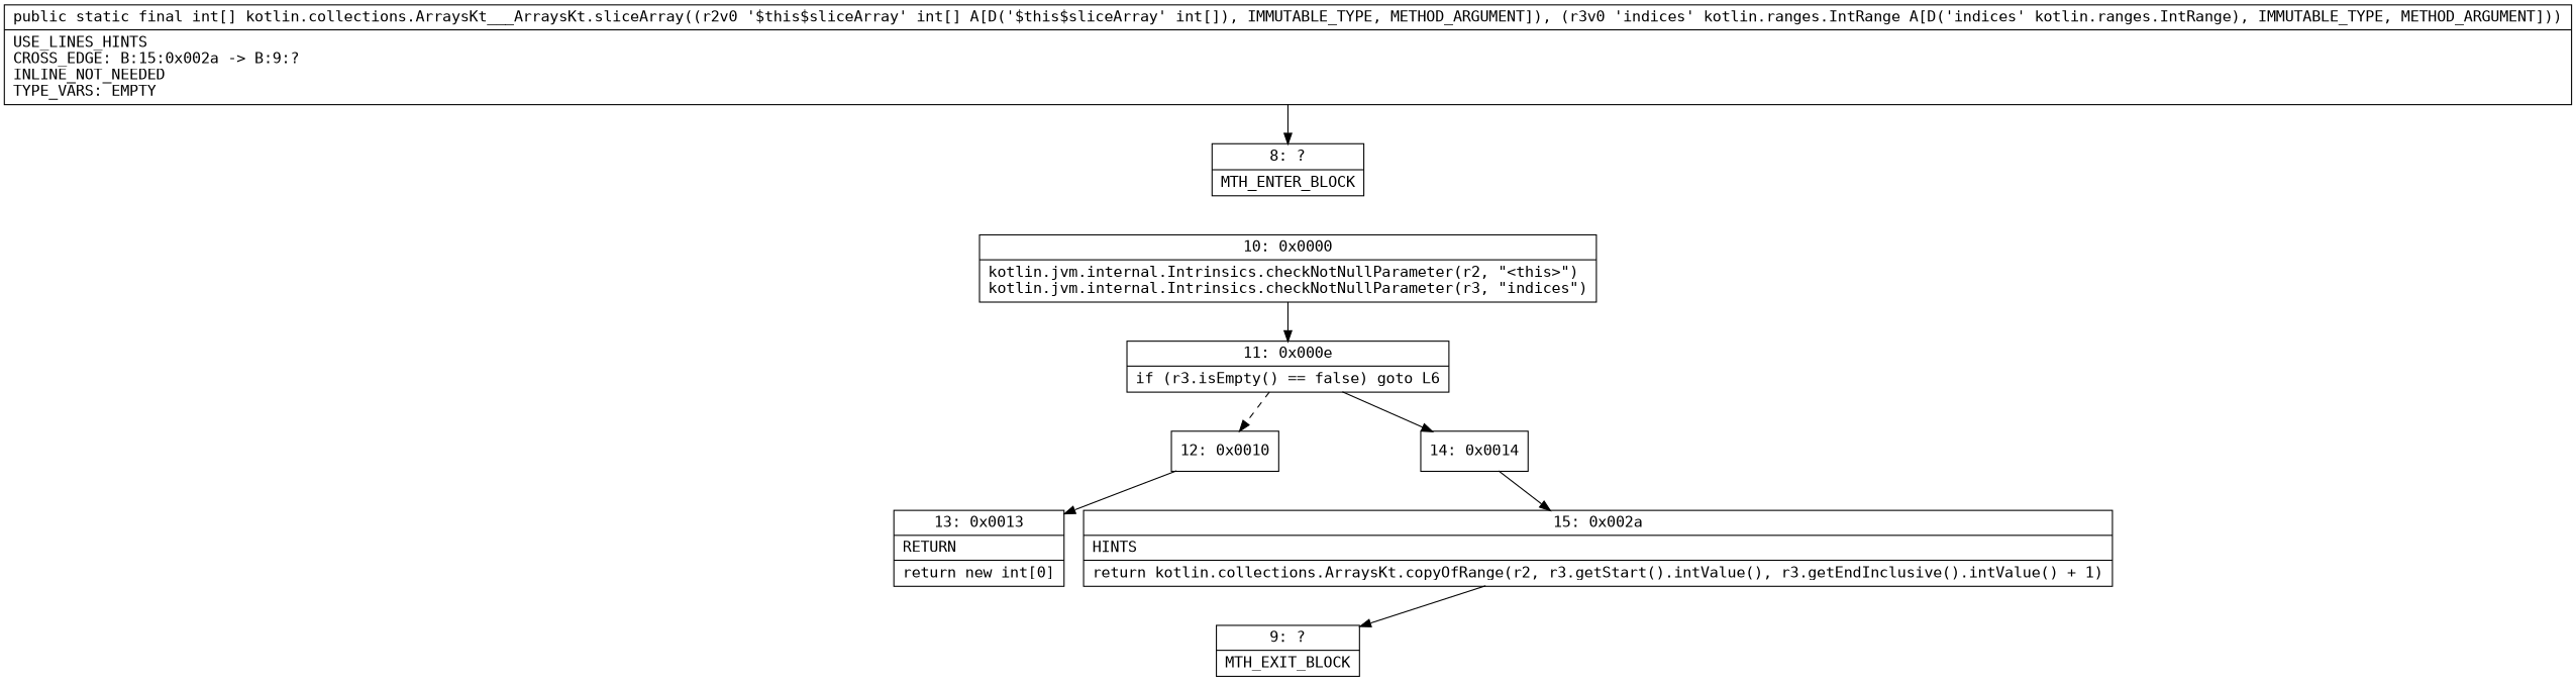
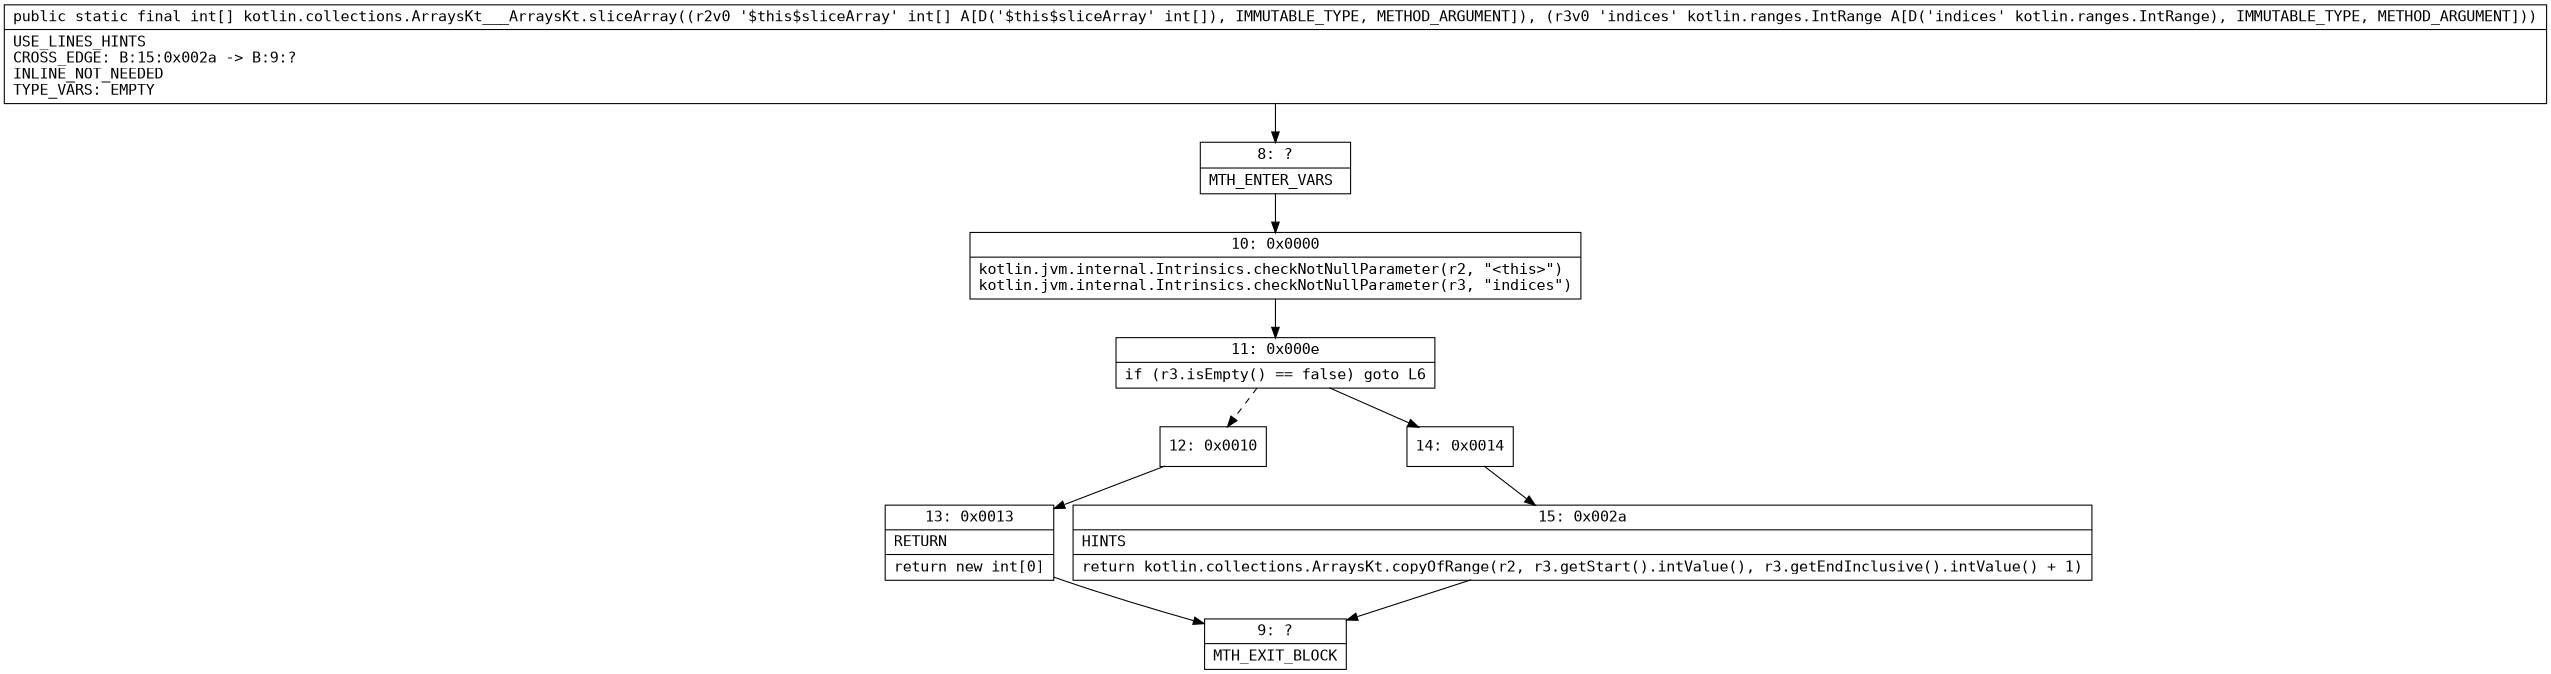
  digraph {
    fontname="DejaVu Sans Mono"
    node [fontname="DejaVu Sans Mono" shape=record]
    edge [fontname="DejaVu Sans Mono"]
-   n1 [label="{8\:\ ?|MTH_ENTER_BLOCK\l}"]
+   n1 [label="{8\:\ ?|MTH_ENTER_VARS\l}"]
    n2 [label="{10\:\ 0x0000|kotlin.jvm.internal.Intrinsics.checkNotNullParameter(r2, \"\<this\>\")\lkotlin.jvm.internal.Intrinsics.checkNotNullParameter(r3, \"indices\")\l}"]
    n3 [label="{11\:\ 0x000e|if (r3.isEmpty() == false) goto L6\l}"]
    n4 [label="{12\:\ 0x0010}"]
    n5 [label="{14\:\ 0x0014}"]
    n6 [label="{13\:\ 0x0013|RETURN\l|return new int[0]\l}"]
    n7 [label="{15\:\ 0x002a|HINTS\l|return kotlin.collections.ArraysKt.copyOfRange(r2, r3.getStart().intValue(), r3.getEndInclusive().intValue() + 1)\l}"]
    n8 [label="{9\:\ ?|MTH_EXIT_BLOCK\l}"]
    n9 [label="{public static final int[] kotlin.collections.ArraysKt___ArraysKt.sliceArray((r2v0 '$this$sliceArray' int[] A[D('$this$sliceArray' int[]), IMMUTABLE_TYPE, METHOD_ARGUMENT]), (r3v0 'indices' kotlin.ranges.IntRange A[D('indices' kotlin.ranges.IntRange), IMMUTABLE_TYPE, METHOD_ARGUMENT]))  | USE_LINES_HINTS\lCROSS_EDGE: B:15:0x002a \-\> B:9:?\lINLINE_NOT_NEEDED\lTYPE_VARS: EMPTY\l}"]
+   n1 -> n2
    n2 -> n3
    n3 -> n4 [style=dashed]
    n3 -> n5
    n4 -> n6
    n5 -> n7
+   n6 -> n8
    n7 -> n8
    n9 -> n1
  }
